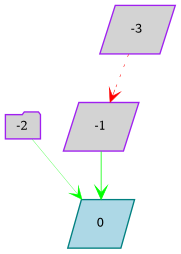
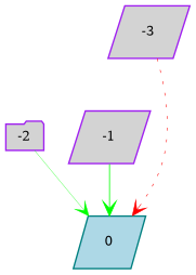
  digraph {
    node [color=purple fillcolor=lightgray fontsize=9 shape=parallelogram style=filled]
    edge [arrowhead=vee color=green style=solid]
    -1 [height=0.2 width=0.2]
    0 [color=teal fillcolor=lightblue height=0.2 width=0.2]
    -2 [height=0.2 shape=folder width=0.2]
    -3 [height=0.2 width=0.2]
    -1 -> 0 [penwidth=0.5657401661061722]
    -2 -> 0 [penwidth=0.21411091405508664]
-   -3 -> -1 [color=red penwidth=0.38998116087753654 style=dotted]
+   -3 -> 0 [color=red penwidth=0.38998116087753654 style=dotted]
  }
